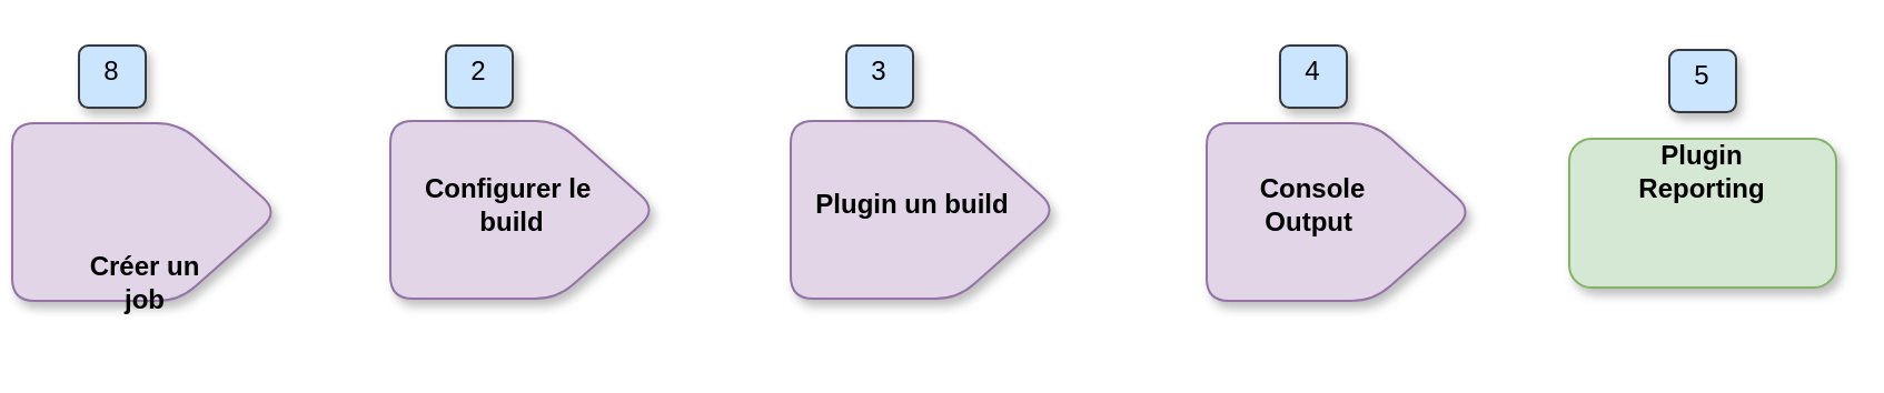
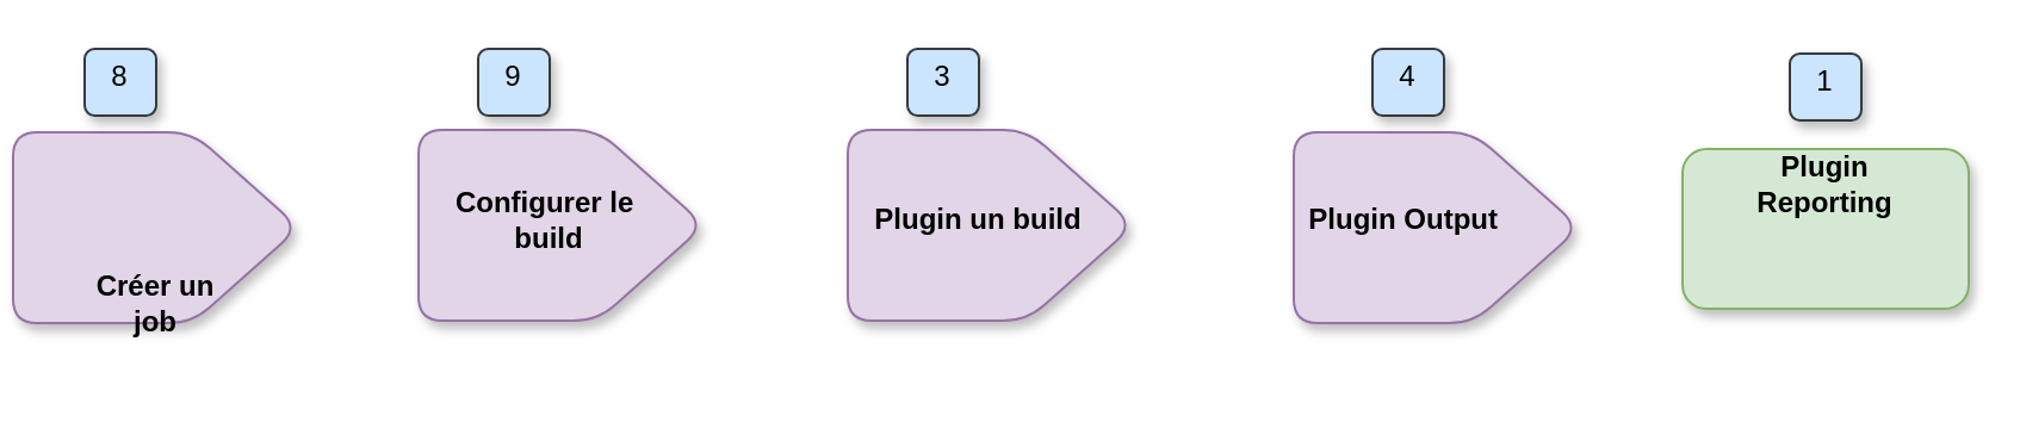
  <mxCell id="0" />
  <mxCell id="1" parent="0" />
  <mxCell id="2" value="" style="shape=offPageConnector;whiteSpace=wrap;html=1;rotation=-90;fillColor=#e1d5e7;strokeColor=#9673a6;rounded=1;sketch=0;shadow=1;" vertex="1" parent="1"><mxGeometry x="20" y="35" width="80" height="120" as="geometry" /></mxCell>
  <mxCell id="3" value="" style="shape=offPageConnector;whiteSpace=wrap;html=1;rotation=-90;fillColor=#e1d5e7;strokeColor=#9673a6;rounded=1;sketch=0;shadow=1;" vertex="1" parent="1"><mxGeometry x="190" y="34" width="80" height="120" as="geometry" /></mxCell>
  <mxCell id="4" value="" style="shape=offPageConnector;whiteSpace=wrap;html=1;rotation=-90;fillColor=#e1d5e7;strokeColor=#9673a6;sketch=0;shadow=1;rounded=1;" vertex="1" parent="1"><mxGeometry x="370" y="34" width="80" height="120" as="geometry" /></mxCell>
  <mxCell id="5" value="&lt;b&gt;Plugin un build&lt;/b&gt;" style="text;html=1;strokeColor=none;fillColor=none;align=center;verticalAlign=middle;whiteSpace=wrap;rounded=0;" vertex="1" parent="1"><mxGeometry x="360" y="82" width="90" height="20" as="geometry" /></mxCell>
  <mxCell id="6" value="&lt;b&gt;Créer un job&lt;/b&gt;" style="text;html=1;strokeColor=none;fillColor=none;align=center;verticalAlign=middle;whiteSpace=wrap;rounded=0;glass=1;sketch=1;shadow=1;" vertex="1" parent="1"><mxGeometry x="30" y="117" width="60" height="20" as="geometry" /></mxCell>
  <mxCell id="7" value="&lt;b&gt;Configurer le&amp;nbsp; build&lt;/b&gt;" style="text;html=1;strokeColor=none;fillColor=none;align=center;verticalAlign=middle;whiteSpace=wrap;rounded=0;" vertex="1" parent="1"><mxGeometry x="180" y="82" width="90" height="20" as="geometry" /></mxCell>
  <mxCell id="8" value="" style="shape=offPageConnector;whiteSpace=wrap;html=1;rotation=-90;fillColor=#e1d5e7;strokeColor=#9673a6;rounded=1;sketch=0;shadow=1;" vertex="1" parent="1"><mxGeometry x="557" y="35" width="80" height="120" as="geometry" /></mxCell>
- <mxCell id="9" value="&lt;b&gt;Console Output&amp;nbsp;&lt;/b&gt;" style="text;html=1;strokeColor=none;fillColor=none;align=center;verticalAlign=middle;whiteSpace=wrap;rounded=0;" vertex="1" parent="1"><mxGeometry x="540" y="82" width="90" height="20" as="geometry" /></mxCell>
+ <mxCell id="9" value="&lt;b&gt;Plugin Output&amp;nbsp;&lt;/b&gt;" style="text;html=1;strokeColor=none;fillColor=none;align=center;verticalAlign=middle;whiteSpace=wrap;rounded=0;" vertex="1" parent="1"><mxGeometry x="540" y="82" width="90" height="20" as="geometry" /></mxCell>
  <mxCell id="10" value="" style="rounded=1;whiteSpace=wrap;html=1;glass=0;fillColor=#cce5ff;strokeColor=#36393d;shadow=1;" vertex="1" parent="1"><mxGeometry x="30" width="30" height="28" as="geometry" y="20" /></mxCell>
  <mxCell id="11" value="8" style="text;html=1;strokeColor=none;fillColor=none;align=center;verticalAlign=middle;whiteSpace=wrap;rounded=0;glass=0;shadow=1;" vertex="1" parent="1"><mxGeometry x="25" y="22" width="40" height="20" as="geometry" /></mxCell>
  <mxCell id="12" value="" style="rounded=1;whiteSpace=wrap;html=1;glass=0;strokeColor=#82b366;fillColor=#d5e8d4;sketch=0;shadow=1;" vertex="1" parent="1"><mxGeometry x="700" y="62" width="120" height="67" as="geometry" /></mxCell>
  <mxCell id="13" value="&lt;b&gt;Plugin Reporting&lt;/b&gt;" style="text;html=1;strokeColor=none;fillColor=none;align=center;verticalAlign=middle;whiteSpace=wrap;rounded=0;" vertex="1" parent="1"><mxGeometry x="715" y="67" width="90" height="20" as="geometry" /></mxCell>
  <mxCell id="14" value="" style="rounded=1;whiteSpace=wrap;html=1;glass=0;fillColor=#cce5ff;strokeColor=#36393d;shadow=1;" vertex="1" parent="1"><mxGeometry x="195" width="30" height="28" as="geometry" y="20" /></mxCell>
- <mxCell id="15" value="2" style="text;html=1;strokeColor=none;fillColor=none;align=center;verticalAlign=middle;whiteSpace=wrap;rounded=0;glass=0;shadow=1;" vertex="1" parent="1"><mxGeometry x="190" y="22" width="40" height="20" as="geometry" /></mxCell>
+ <mxCell id="15" value="9" style="text;html=1;strokeColor=none;fillColor=none;align=center;verticalAlign=middle;whiteSpace=wrap;rounded=0;glass=0;shadow=1;" vertex="1" parent="1"><mxGeometry x="190" y="22" width="40" height="20" as="geometry" /></mxCell>
  <mxCell id="16" value="" style="rounded=1;whiteSpace=wrap;html=1;glass=0;fillColor=#cce5ff;strokeColor=#36393d;shadow=1;" vertex="1" parent="1"><mxGeometry x="375" width="30" height="28" as="geometry" y="20" /></mxCell>
  <mxCell id="17" value="3" style="text;html=1;strokeColor=none;fillColor=none;align=center;verticalAlign=middle;whiteSpace=wrap;rounded=0;glass=0;shadow=1;" vertex="1" parent="1"><mxGeometry x="370" y="22" width="40" height="20" as="geometry" /></mxCell>
  <mxCell id="18" value="" style="rounded=1;whiteSpace=wrap;html=1;glass=0;fillColor=#cce5ff;strokeColor=#36393d;shadow=1;" vertex="1" parent="1"><mxGeometry x="570" width="30" height="28" as="geometry" y="20" /></mxCell>
  <mxCell id="19" value="4" style="text;html=1;strokeColor=none;fillColor=none;align=center;verticalAlign=middle;whiteSpace=wrap;rounded=0;glass=0;shadow=1;" vertex="1" parent="1"><mxGeometry x="565" y="22" width="40" height="20" as="geometry" /></mxCell>
  <mxCell id="20" value="" style="rounded=1;whiteSpace=wrap;html=1;glass=0;fillColor=#cce5ff;strokeColor=#36393d;shadow=1;" vertex="1" parent="1"><mxGeometry x="745" y="22" width="30" height="28" as="geometry" /></mxCell>
- <mxCell id="21" value="5" style="text;html=1;strokeColor=none;fillColor=none;align=center;verticalAlign=middle;whiteSpace=wrap;rounded=0;glass=0;shadow=1;" vertex="1" parent="1"><mxGeometry x="740" y="24" width="40" height="20" as="geometry" /></mxCell>
+ <mxCell id="21" value="1" style="text;html=1;strokeColor=none;fillColor=none;align=center;verticalAlign=middle;whiteSpace=wrap;rounded=0;glass=0;shadow=1;" vertex="1" parent="1"><mxGeometry x="740" y="24" width="40" height="20" as="geometry" /></mxCell>
